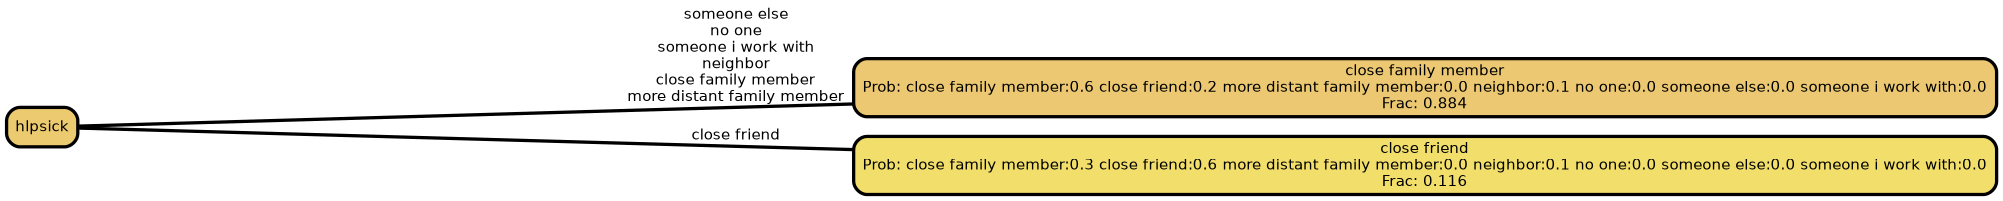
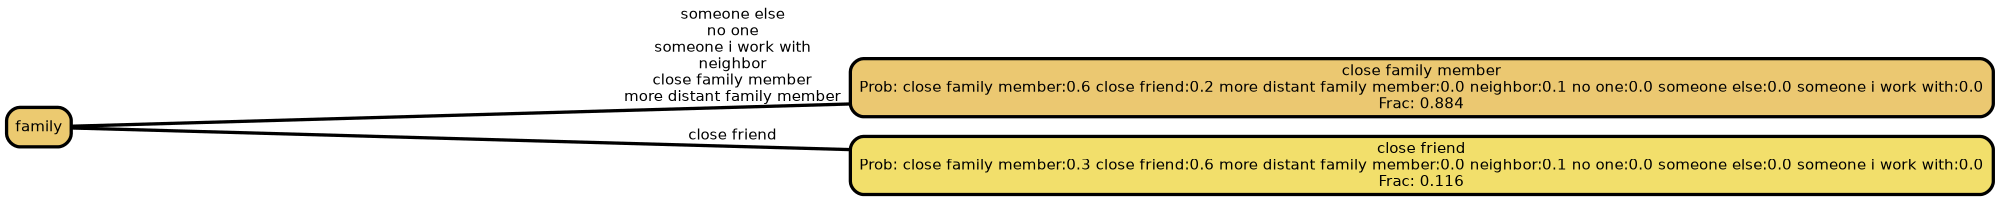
  graph {
    ranksep="0 equally"
    splines=straight
    rankdir=LR
    node [color=black fontcolor=black fontname=helvetica penwidth=3 shape=box style="filled, rounded"]
    edge [color=black fontname=helvetica penwidth=3]
    n1 [fillcolor="#ebc871" label="close family member\nProb: close family member:0.6 close friend:0.2 more distant family member:0.0 neighbor:0.1 no one:0.0 someone else:0.0 someone i work with:0.0\nFrac: 0.884"]
-   n2 [fillcolor="#ecca70" label=hlpsick]
+   n2 [fillcolor="#ecca70" label=family]
    n3 [fillcolor="#f2df6b" label="close friend\nProb: close family member:0.3 close friend:0.6 more distant family member:0.0 neighbor:0.1 no one:0.0 someone else:0.0 someone i work with:0.0\nFrac: 0.116"]
    subgraph sub_1 {
      rank=same
    }
    n2 -- n1 [label=" someone else\n no one\n someone i work with\n neighbor\n close family member\n more distant family member"]
    n2 -- n3 [label=" close friend"]
  }
